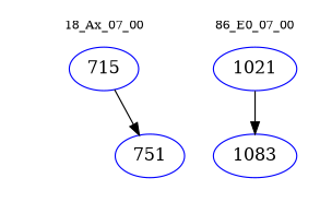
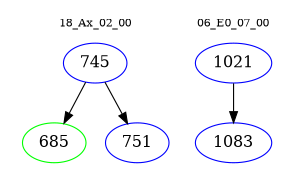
  digraph {
    node [color=blue]
    edge [color=black]
-   n1 [label=715]
+   n1 [label=745]
+   n2 [color=green label=685]
    n3 [label=751]
    n4 [label=1021]
    n5 [label=1083]
    subgraph cluster_1 {
      color=white
      fontsize=10
-     label="18_Ax_07_00"
+     label="18_Ax_02_00"
      n1
+     n2
      n3
    }
    subgraph cluster_2 {
      color=white
      fontsize=10
-     label="86_E0_07_00"
+     label="06_E0_07_00"
      n4
      n5
    }
+   n1 -> n2
    n1 -> n3
    n4 -> n5
  }
